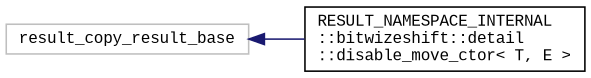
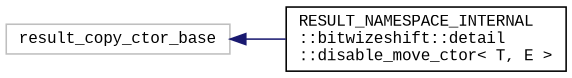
  digraph {
    rankdir=LR
    fontname="Liberation Mono"
    node [fillcolor=white fontname="Liberation Mono" fontsize=10 shape=record style=filled]
-   n1 [color=grey75 height=0.2 label=result_copy_result_base width=0.4]
+   n1 [color=grey75 height=0.2 label=result_copy_ctor_base width=0.4]
    n2 [color=black height=0.2 label="RESULT_NAMESPACE_INTERNAL\l::bitwizeshift::detail\l::disable_move_ctor\< T, E \>" width=0.4]
    n1 -> n2 [color=midnightblue dir=back fontname="Liberation Mono" fontsize=10 labelfontname=Helvetica labelfontsize=10 style=solid]
  }
